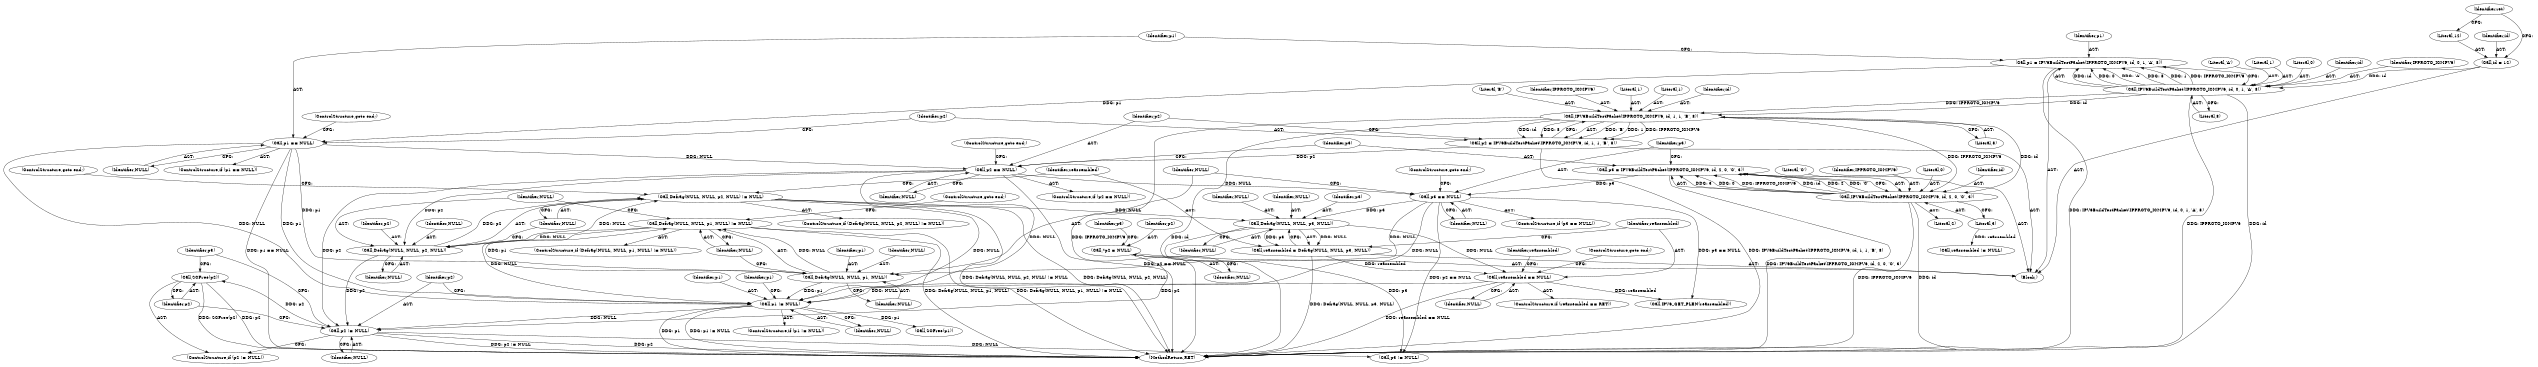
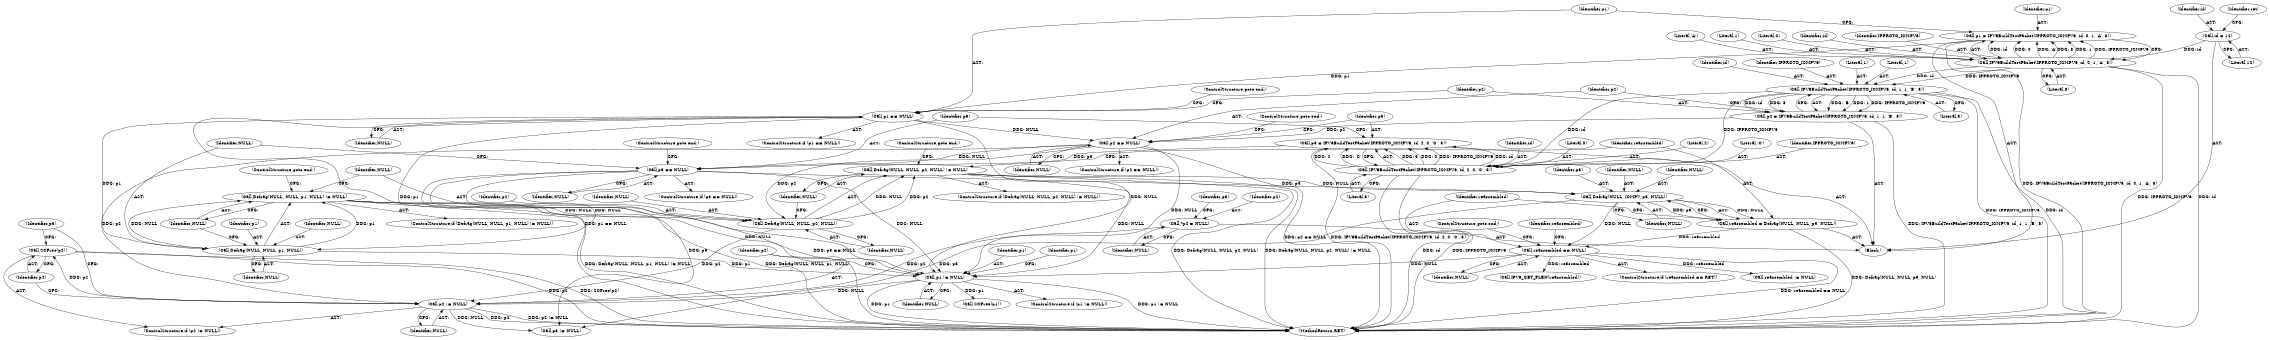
  digraph {
    n1 [label="(Call,SCFree(p2))"]
    n2 [label="(Identifier,p2)"]
    n3 [label="(ControlStructure,if (p2 != NULL))"]
    n4 [label="(MethodReturn,RET)"]
    n5 [label="(Call,p2 != NULL)"]
    n6 [label="(Call,p3 != NULL)"]
    n7 [label="(Identifier,NULL)"]
    n8 [label="(Call,Defrag(NULL, NULL, p2, NULL))"]
    n9 [label="(Call,Defrag(NULL, NULL, p2, NULL) != NULL)"]
    n10 [label="(Identifier,NULL)"]
    n11 [label="(Call,p1 != NULL)"]
-   n12 [label="(Call,Defrag(NULL, NULL, p3, NULL))"]
+   n12 [label="(Call,Defrag(NULL, ICMPV, p3, NULL))"]
    n13 [label="(ControlStructure,if (Defrag(NULL, NULL, p2, NULL) != NULL))"]
    n14 [label="(Identifier,NULL)"]
    n15 [label="(Call,Defrag(NULL, NULL, p1, NULL) != NULL)"]
    n16 [label="(Identifier,NULL)"]
    n17 [label="(ControlStructure,if (Defrag(NULL, NULL, p1, NULL) != NULL))"]
    n18 [label="(Identifier,NULL)"]
    n19 [label="(Call,SCFree(p1))"]
    n20 [label="(ControlStructure,if (p1 != NULL))"]
    n21 [label="(Call,Defrag(NULL, NULL, p1, NULL))"]
    n22 [label="(Identifier,NULL)"]
    n23 [label="(Call,p3 == NULL)"]
    n24 [label="(Identifier,NULL)"]
    n25 [label="(ControlStructure,if (p3 == NULL))"]
    n26 [label="(Call,reassembled == NULL)"]
    n27 [label="(Call,reassembled = Defrag(NULL, NULL, p3, NULL))"]
    n28 [label="(Identifier,NULL)"]
    n29 [label="(Call,p3 = IPV6BuildTestPacket(IPPROTO_ICMPV6, id, 2, 0, 'C', 3))"]
    n30 [label="(Call,IPV6BuildTestPacket(IPPROTO_ICMPV6, id, 2, 0, 'C', 3))"]
    n31 [label="(Block,)"]
    n32 [label="(Literal,3)"]
    n33 [label="(Call,IPV6BuildTestPacket(IPPROTO_ICMPV6, id, 1, 1, 'B', 8))"]
    n34 [label="(Call,p2 = IPV6BuildTestPacket(IPPROTO_ICMPV6, id, 1, 1, 'B', 8))"]
    n35 [label="(Literal,8)"]
    n36 [label="(Call,p2 == NULL)"]
    n37 [label="(Call,IPV6BuildTestPacket(IPPROTO_ICMPV6, id, 0, 1, 'A', 8))"]
    n38 [label="(Call,p1 = IPV6BuildTestPacket(IPPROTO_ICMPV6, id, 0, 1, 'A', 8))"]
    n39 [label="(Literal,8)"]
    n40 [label="(Call,p1 == NULL)"]
    n41 [label="(Call,id = 12)"]
    n42 [label="(Literal,12)"]
    n43 [label="(Identifier,NULL)"]
    n44 [label="(ControlStructure,if (p2 == NULL))"]
    n45 [label="(Identifier,NULL)"]
    n46 [label="(ControlStructure,if (p1 == NULL))"]
    n47 [label="(Call,*p2 = NULL)"]
    n48 [label="(Identifier,NULL)"]
    n49 [label="(Identifier,NULL)"]
    n50 [label="(Call,IPV6_GET_PLEN(reassembled))"]
    n51 [label="(ControlStructure,if (reassembled == RET))"]
    n52 [label="(Call,reassembled != NULL)"]
    n53 [label="(ControlStructure,goto end;)"]
    n54 [label="(Identifier,reassembled)"]
    n55 [label="(Identifier,NULL)"]
    n56 [label="(Identifier,id)"]
    n57 [label="(Identifier,IPPROTO_ICMPV6)"]
    n58 [label="(Literal,0)"]
    n59 [label="(Identifier,p3)"]
    n60 [label="(ControlStructure,goto end;)"]
    n61 [label="(Identifier,p1)"]
    n62 [label="(Identifier,p2)"]
    n63 [label="(Identifier,p2)"]
    n64 [label="(Identifier,reassembled)"]
    n65 [label="(Identifier,p1)"]
    n66 [label="(Identifier,p1)"]
    n67 [label="(Identifier,p1)"]
    n68 [label="(Literal,'A')"]
    n69 [label="(Identifier,reassembled)"]
    n70 [label="(Identifier,id)"]
    n71 [label="(Identifier,p2)"]
    n72 [label="(Literal,1)"]
    n73 [label="(Identifier,NULL)"]
    n74 [label="(Identifier,p2)"]
-   n75 [label="(Literal,'B')"]
    n76 [label="(ControlStructure,goto end;)"]
    n77 [label="(ControlStructure,goto end;)"]
    n78 [label="(Identifier,NULL)"]
    n79 [label="(Literal,2)"]
    n80 [label="(Identifier,p3)"]
    n81 [label="(Literal,0)"]
    n82 [label="(Identifier,p2)"]
    n83 [label="(Identifier,id)"]
    n84 [label="(Identifier,id)"]
    n85 [label="(Identifier,NULL)"]
    n86 [label="(Identifier,p1)"]
    n87 [label="(Literal,'C')"]
    n88 [label="(Identifier,NULL)"]
    n89 [label="(Identifier,p3)"]
    n90 [label="(ControlStructure,goto end;)"]
    n91 [label="(Identifier,IPPROTO_ICMPV6)"]
    n92 [label="(Literal,1)"]
    n93 [label="(Identifier,ret)"]
    n94 [label="(ControlStructure,goto end;)"]
    n95 [label="(Identifier,p3)"]
    n96 [label="(Identifier,p3)"]
    n97 [label="(Literal,1)"]
    n98 [label="(Identifier,IPPROTO_ICMPV6)"]
    n99 [label="(Identifier,NULL)"]
    n1 -> n2 [label="CFG: "]
    n1 -> n3 [label="AST: "]
    n1 -> n4 [label="DDG: p2"]
    n1 -> n4 [label="DDG: SCFree(p2)"]
    n2 -> n1 [label="AST: "]
    n2 -> n5 [label="CFG: "]
    n5 -> n1 [label="DDG: p2"]
-   n5 -> n3 [label="CFG: "]
+   n5 -> n3 [label="AST: "]
    n5 -> n4 [label="DDG: p2"]
    n5 -> n4 [label="DDG: p2 != NULL"]
    n5 -> n6 [label="DDG: NULL"]
    n5 -> n7 [label="CFG: "]
    n7 -> n5 [label="AST: "]
    n8 -> n5 [label="DDG: p2"]
    n8 -> n9 [label="AST: "]
    n8 -> n9 [label="DDG: NULL"]
    n8 -> n9 [label="DDG: p2"]
    n8 -> n10 [label="CFG: "]
    n9 -> n4 [label="DDG: Defrag(NULL, NULL, p2, NULL)"]
    n9 -> n4 [label="DDG: Defrag(NULL, NULL, p2, NULL) != NULL"]
    n9 -> n11 [label="DDG: NULL"]
    n9 -> n12 [label="DDG: NULL"]
    n9 -> n13 [label="AST: "]
    n9 -> n14 [label="CFG: "]
    n10 -> n8 [label="AST: "]
    n11 -> n4 [label="DDG: p1"]
    n11 -> n4 [label="DDG: p1 != NULL"]
    n11 -> n5 [label="DDG: NULL"]
    n11 -> n18 [label="CFG: "]
    n11 -> n19 [label="DDG: p1"]
    n11 -> n20 [label="AST: "]
    n12 -> n6 [label="DDG: p3"]
    n12 -> n26 [label="DDG: NULL"]
    n12 -> n27 [label="AST: "]
    n12 -> n27 [label="DDG: NULL"]
    n12 -> n27 [label="DDG: p3"]
    n12 -> n28 [label="CFG: "]
    n14 -> n8 [label="CFG: "]
    n14 -> n9 [label="AST: "]
    n15 -> n4 [label="DDG: Defrag(NULL, NULL, p1, NULL)"]
    n15 -> n4 [label="DDG: Defrag(NULL, NULL, p1, NULL) != NULL"]
    n15 -> n8 [label="DDG: NULL"]
    n15 -> n11 [label="DDG: NULL"]
    n15 -> n16 [label="CFG: "]
    n15 -> n17 [label="AST: "]
    n16 -> n15 [label="AST: "]
    n16 -> n21 [label="CFG: "]
    n18 -> n11 [label="AST: "]
    n21 -> n11 [label="DDG: p1"]
    n21 -> n15 [label="AST: "]
    n21 -> n15 [label="DDG: NULL"]
    n21 -> n15 [label="DDG: p1"]
    n21 -> n22 [label="CFG: "]
    n22 -> n21 [label="AST: "]
-   n23 -> n50 [label="DDG: p3 == NULL"]
-   n23 -> n6 [label="DDG: p2 == NULL"]
+   n23 -> n4 [label="DDG: p3 == NULL"]
+   n23 -> n6 [label="DDG: p3"]
    n23 -> n11 [label="DDG: NULL"]
    n23 -> n12 [label="DDG: p3"]
    n23 -> n21 [label="DDG: NULL"]
    n23 -> n24 [label="CFG: "]
    n23 -> n25 [label="AST: "]
    n24 -> n23 [label="AST: "]
    n26 -> n4 [label="DDG: reassembled == NULL"]
    n26 -> n11 [label="DDG: NULL"]
    n26 -> n49 [label="CFG: "]
    n26 -> n50 [label="DDG: reassembled"]
    n26 -> n51 [label="AST: "]
-   n32 -> n52 [label="DDG: reassembled"]
+   n26 -> n52 [label="DDG: reassembled"]
    n27 -> n4 [label="DDG: Defrag(NULL, NULL, p3, NULL)"]
    n27 -> n12 [label="CFG: "]
    n27 -> n26 [label="DDG: reassembled"]
    n27 -> n31 [label="AST: "]
    n28 -> n12 [label="AST: "]
    n29 -> n4 [label="DDG: IPV6BuildTestPacket(IPPROTO_ICMPV6, id, 2, 0, 'C', 3)"]
    n29 -> n23 [label="DDG: p3"]
    n29 -> n30 [label="CFG: "]
    n29 -> n31 [label="AST: "]
    n30 -> n4 [label="DDG: id"]
    n30 -> n4 [label="DDG: IPPROTO_ICMPV6"]
    n30 -> n29 [label="AST: "]
    n30 -> n29 [label="DDG: 3"]
    n30 -> n29 [label="DDG: 0"]
    n30 -> n29 [label="DDG: IPPROTO_ICMPV6"]
    n30 -> n29 [label="DDG: id"]
    n30 -> n29 [label="DDG: 2"]
    n30 -> n29 [label="DDG: 'C'"]
    n30 -> n32 [label="CFG: "]
    n32 -> n30 [label="AST: "]
    n33 -> n4 [label="DDG: IPPROTO_ICMPV6"]
    n33 -> n4 [label="DDG: id"]
    n33 -> n30 [label="DDG: IPPROTO_ICMPV6"]
    n33 -> n30 [label="DDG: id"]
    n33 -> n34 [label="AST: "]
    n33 -> n34 [label="DDG: 'B'"]
    n33 -> n34 [label="DDG: 1"]
    n33 -> n34 [label="DDG: IPPROTO_ICMPV6"]
    n33 -> n34 [label="DDG: id"]
    n33 -> n34 [label="DDG: 8"]
    n33 -> n35 [label="CFG: "]
    n34 -> n4 [label="DDG: IPV6BuildTestPacket(IPPROTO_ICMPV6, id, 1, 1, 'B', 8)"]
    n34 -> n31 [label="AST: "]
    n34 -> n33 [label="CFG: "]
    n34 -> n36 [label="DDG: p2"]
    n35 -> n33 [label="AST: "]
    n36 -> n4 [label="DDG: p2 == NULL"]
    n36 -> n5 [label="DDG: p2"]
    n36 -> n8 [label="DDG: p2"]
    n36 -> n11 [label="DDG: NULL"]
    n36 -> n23 [label="DDG: NULL"]
    n36 -> n43 [label="CFG: "]
    n36 -> n44 [label="AST: "]
    n37 -> n4 [label="DDG: IPPROTO_ICMPV6"]
    n37 -> n4 [label="DDG: id"]
    n37 -> n33 [label="DDG: IPPROTO_ICMPV6"]
    n37 -> n33 [label="DDG: id"]
    n37 -> n38 [label="AST: "]
    n37 -> n38 [label="DDG: id"]
    n37 -> n38 [label="DDG: 0"]
    n37 -> n38 [label="DDG: 'A'"]
    n37 -> n38 [label="DDG: 8"]
    n37 -> n38 [label="DDG: 1"]
    n37 -> n38 [label="DDG: IPPROTO_ICMPV6"]
    n37 -> n39 [label="CFG: "]
    n38 -> n4 [label="DDG: IPV6BuildTestPacket(IPPROTO_ICMPV6, id, 0, 1, 'A', 8)"]
    n38 -> n31 [label="AST: "]
    n38 -> n37 [label="CFG: "]
    n38 -> n40 [label="DDG: p1"]
    n39 -> n37 [label="AST: "]
    n40 -> n4 [label="DDG: p1 == NULL"]
    n40 -> n11 [label="DDG: p1"]
    n40 -> n11 [label="DDG: NULL"]
    n40 -> n21 [label="DDG: p1"]
    n40 -> n36 [label="DDG: NULL"]
    n40 -> n45 [label="CFG: "]
    n40 -> n46 [label="AST: "]
    n41 -> n31 [label="AST: "]
    n41 -> n37 [label="DDG: id"]
-   n93 -> n42 [label="CFG: "]
+   n41 -> n42 [label="CFG: "]
    n42 -> n41 [label="AST: "]
    n43 -> n36 [label="AST: "]
    n45 -> n40 [label="AST: "]
    n47 -> n5 [label="DDG: p2"]
    n47 -> n31 [label="AST: "]
    n47 -> n48 [label="CFG: "]
    n48 -> n47 [label="AST: "]
    n49 -> n26 [label="AST: "]
    n53 -> n40 [label="CFG: "]
    n54 -> n9 [label="CFG: "]
    n54 -> n27 [label="AST: "]
    n55 -> n8 [label="AST: "]
    n55 -> n15 [label="CFG: "]
    n56 -> n33 [label="AST: "]
    n57 -> n30 [label="AST: "]
    n58 -> n30 [label="AST: "]
    n59 -> n47 [label="CFG: "]
    n60 -> n36 [label="CFG: "]
    n61 -> n11 [label="AST: "]
    n62 -> n8 [label="AST: "]
    n63 -> n47 [label="AST: "]
    n64 -> n26 [label="CFG: "]
    n65 -> n21 [label="AST: "]
    n66 -> n11 [label="CFG: "]
    n67 -> n38 [label="AST: "]
    n68 -> n37 [label="AST: "]
    n69 -> n26 [label="AST: "]
    n69 -> n27 [label="CFG: "]
    n70 -> n30 [label="AST: "]
    n71 -> n34 [label="AST: "]
    n71 -> n40 [label="CFG: "]
    n72 -> n37 [label="AST: "]
    n73 -> n12 [label="AST: "]
    n74 -> n34 [label="CFG: "]
    n74 -> n36 [label="AST: "]
-   n75 -> n33 [label="AST: "]
    n76 -> n23 [label="CFG: "]
    n77 -> n15 [label="CFG: "]
    n78 -> n8 [label="AST: "]
-   n30 -> n79 [label="AST: "]
+   n79 -> n30 [label="AST: "]
    n80 -> n29 [label="AST: "]
    n80 -> n36 [label="CFG: "]
    n81 -> n37 [label="AST: "]
    n82 -> n5 [label="AST: "]
    n82 -> n11 [label="CFG: "]
    n83 -> n41 [label="AST: "]
    n84 -> n37 [label="AST: "]
    n85 -> n21 [label="AST: "]
    n85 -> n23 [label="CFG: "]
    n86 -> n38 [label="CFG: "]
    n86 -> n40 [label="AST: "]
    n87 -> n30 [label="AST: "]
    n88 -> n12 [label="AST: "]
    n89 -> n23 [label="AST: "]
    n89 -> n29 [label="CFG: "]
    n90 -> n9 [label="CFG: "]
    n91 -> n33 [label="AST: "]
    n92 -> n33 [label="AST: "]
    n93 -> n41 [label="CFG: "]
    n94 -> n26 [label="CFG: "]
    n95 -> n12 [label="AST: "]
    n96 -> n1 [label="CFG: "]
    n96 -> n5 [label="CFG: "]
    n97 -> n33 [label="AST: "]
    n98 -> n37 [label="AST: "]
    n99 -> n21 [label="AST: "]
  }
